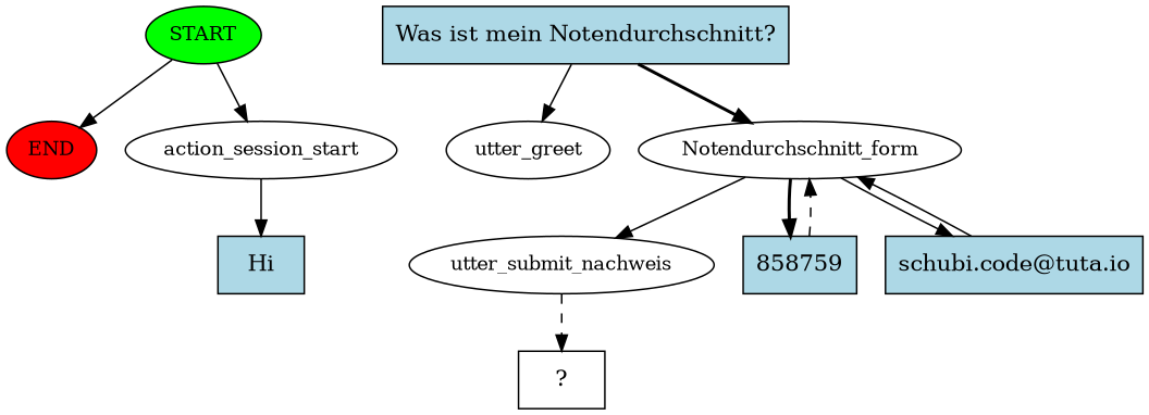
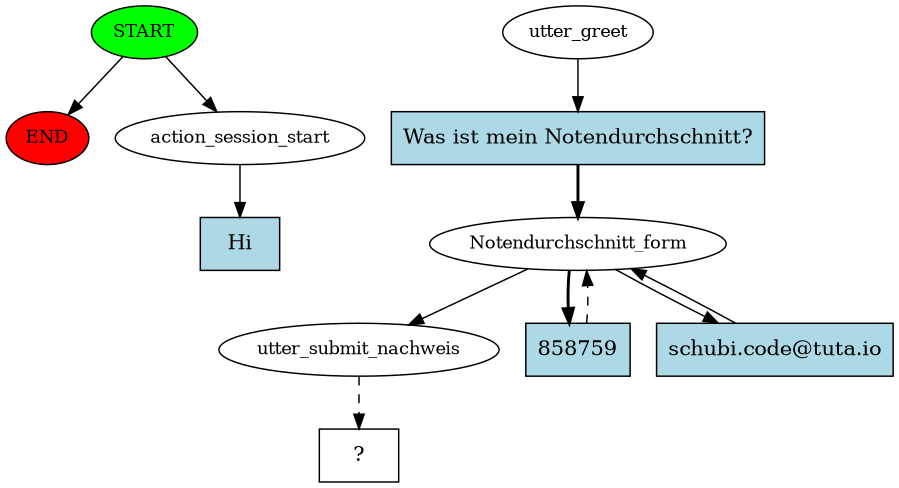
  digraph {
    node [fontsize=12 style=filled]
    edge [style=solid]
    n1 [fillcolor=green label=START]
    n2 [fillcolor=red label=END]
    n3 [label=action_session_start style=""]
    n4 [fillcolor=lightblue label=Hi shape=rect fontsize=""]
    n5 [label=utter_greet style=""]
    n6 [fillcolor=lightblue label="Was ist mein Notendurchschnitt?" shape=rect fontsize=""]
    n7 [label=Notendurchschnitt_form style=""]
    n8 [label=utter_submit_nachweis style=""]
    n9 [fillcolor=lightblue label=858759 shape=rect fontsize=""]
    n10 [fillcolor=lightblue label="schubi.code@tuta.io" shape=rect fontsize=""]
    n11 [label="  ?  " shape=rect fontsize="" style=""]
    n1 -> n2
    n1 -> n3
    n3 -> n4
-   n6 -> n5
+   n5 -> n6
    n6 -> n7 [style=bold]
    n7 -> n8
    n7 -> n9 [style=bold]
    n7 -> n10
    n8 -> n11 [style=dashed]
    n9 -> n7 [style=dashed]
    n10 -> n7
  }
